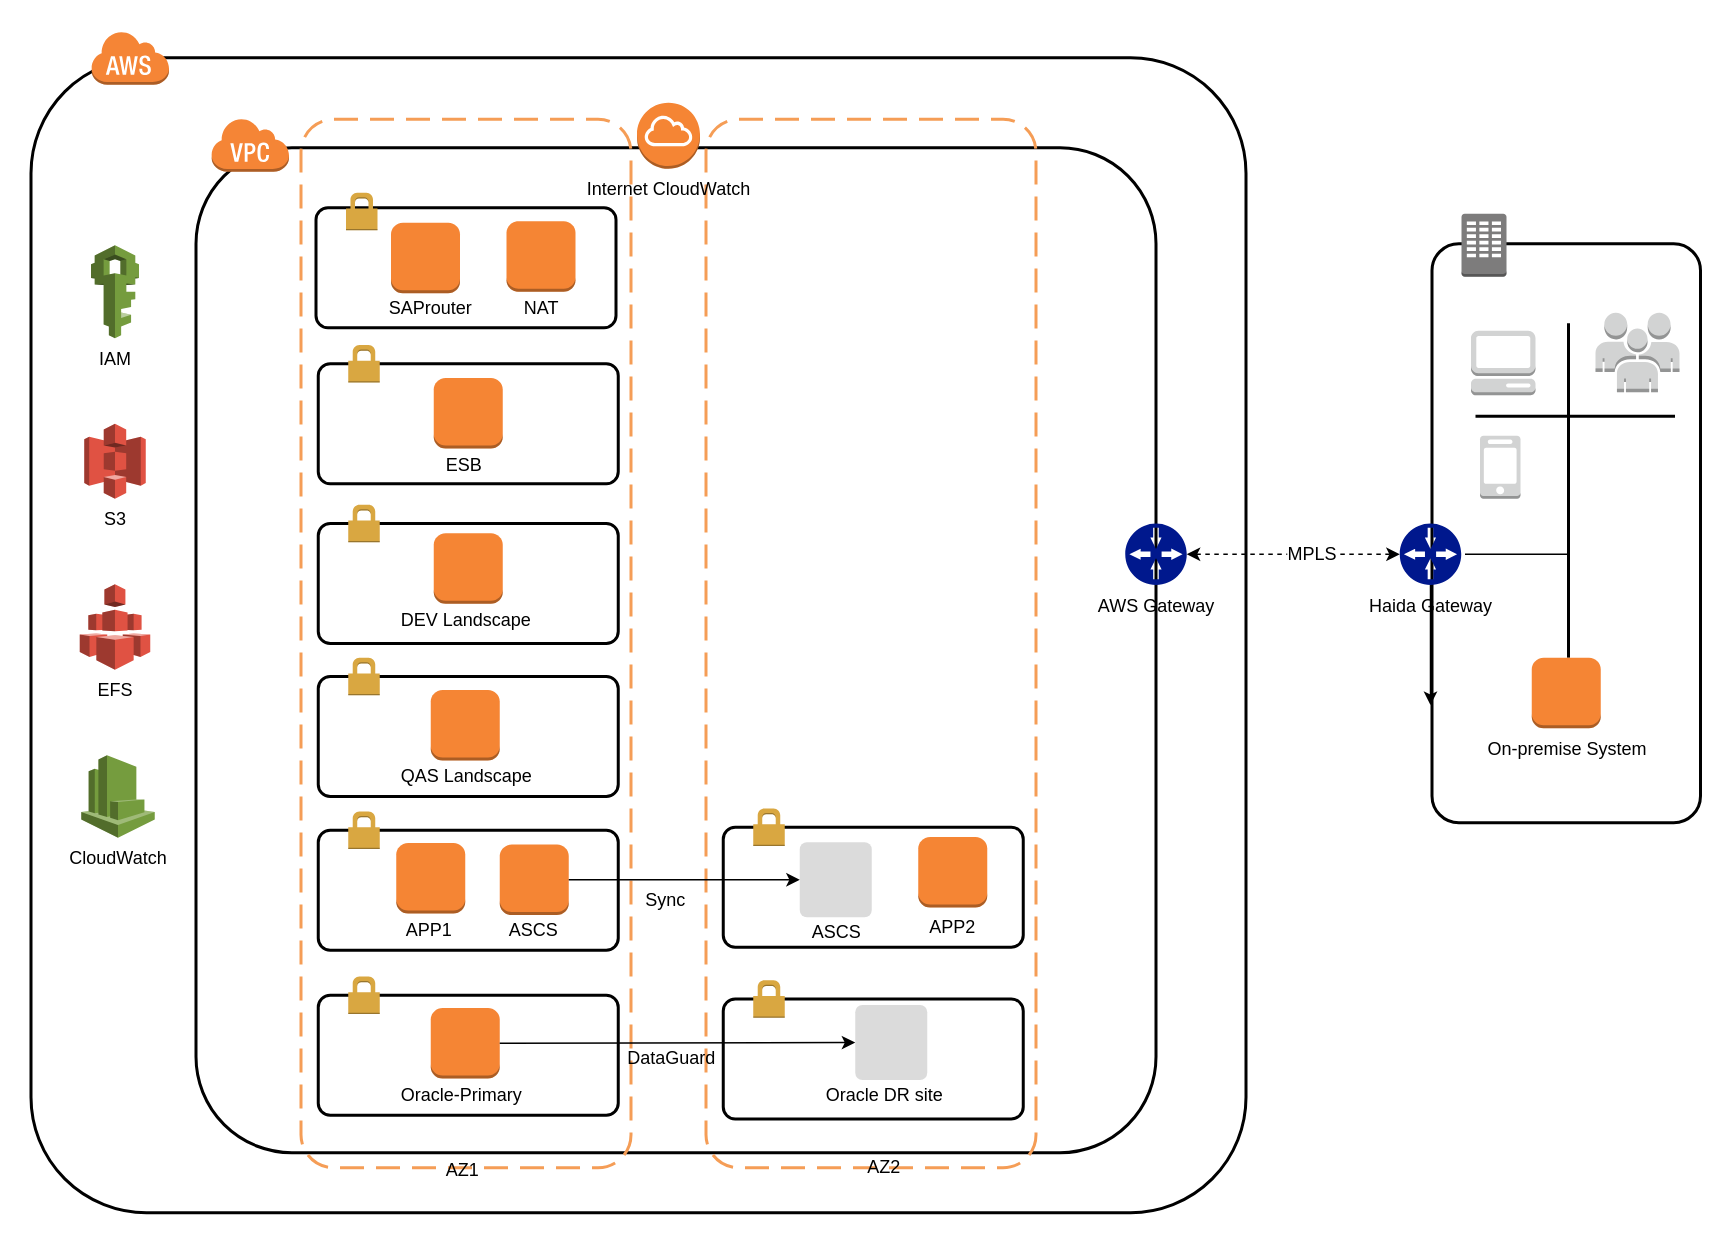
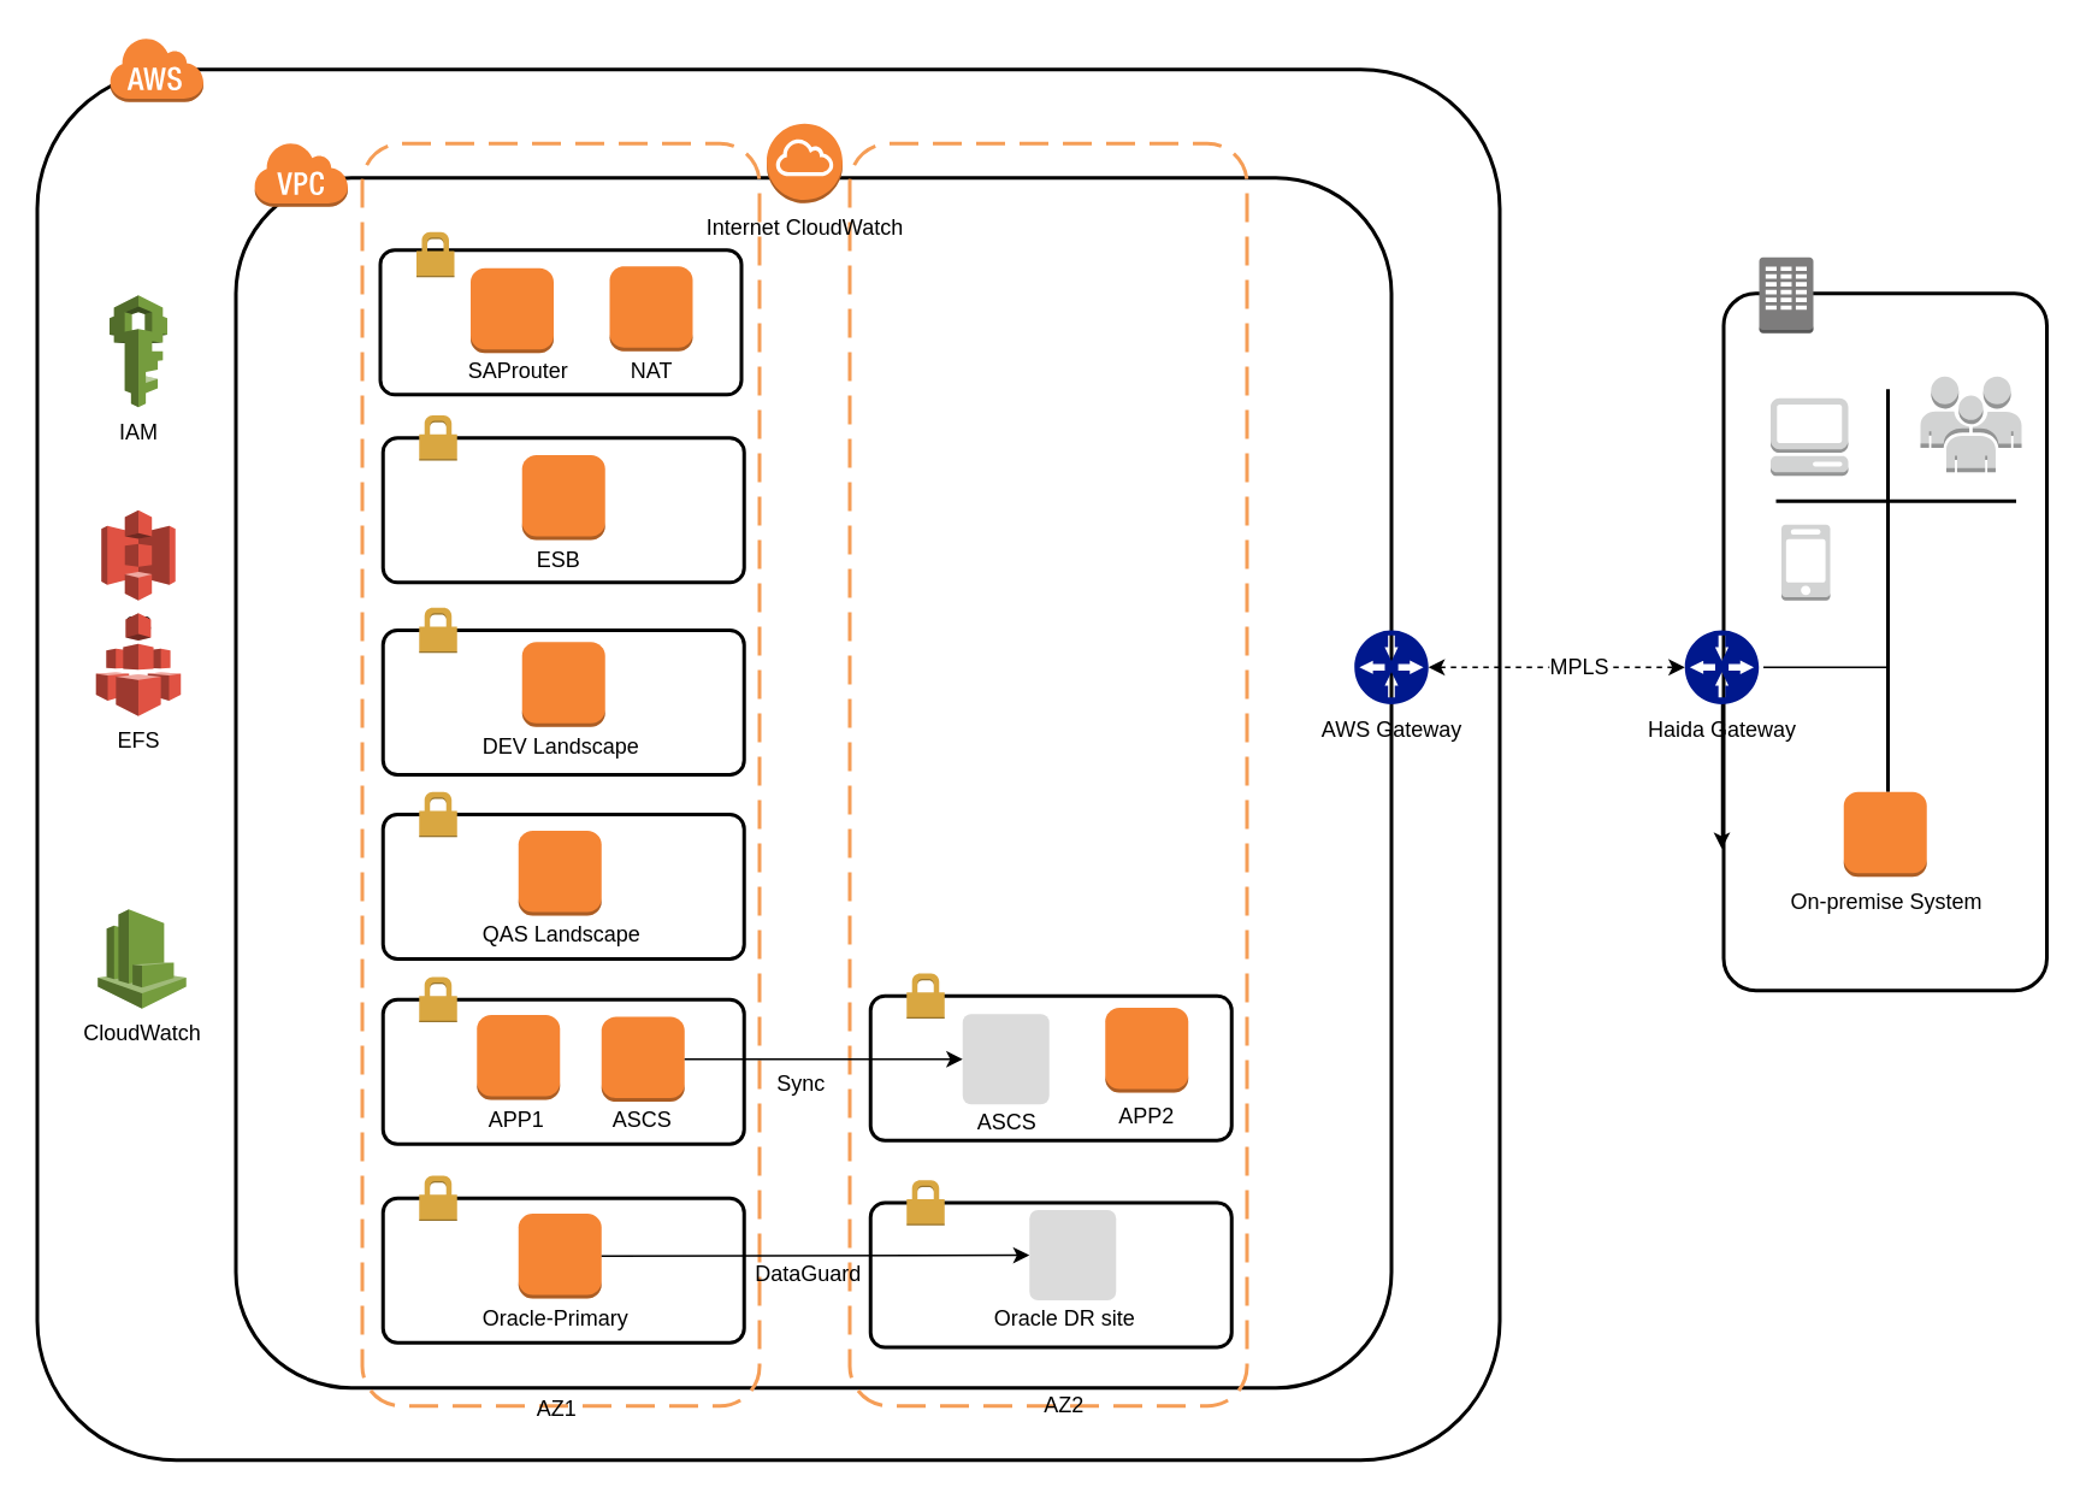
  <mxCell id="0" />
  <mxCell id="1" parent="0" />
  <mxCell id="2" value="" style="rounded=1;arcSize=10;dashed=0;strokeColor=#000000;fillColor=none;gradientColor=none;strokeWidth=2;" vertex="1" parent="1"><mxGeometry x="20" y="38" width="810" height="770" as="geometry" /></mxCell>
  <mxCell id="3" value="" style="dashed=0;html=1;shape=mxgraph.aws3.cloud;fillColor=#F58536;gradientColor=none;dashed=0;" vertex="1" parent="1"><mxGeometry x="60" y="20" width="52" height="36" as="geometry" /></mxCell>
  <mxCell id="4" value="" style="rounded=1;arcSize=10;dashed=0;strokeColor=#000000;fillColor=none;gradientColor=none;strokeWidth=2;" vertex="1" parent="1"><mxGeometry x="130" y="98" width="640" height="670" as="geometry" /></mxCell>
  <mxCell id="5" value="" style="dashed=0;html=1;shape=mxgraph.aws3.virtual_private_cloud;fillColor=#F58536;gradientColor=none;dashed=0;" vertex="1" parent="1"><mxGeometry x="140" y="78" width="52" height="36" as="geometry" /></mxCell>
  <mxCell id="6" value="" style="rounded=1;arcSize=10;dashed=1;strokeColor=#F59D56;fillColor=none;gradientColor=none;dashPattern=8 4;strokeWidth=2;" vertex="1" parent="1"><mxGeometry x="200" y="79" width="220" height="699" as="geometry" /></mxCell>
  <mxCell id="7" value="" style="rounded=1;arcSize=10;dashed=1;strokeColor=#F59D56;fillColor=none;gradientColor=none;dashPattern=8 4;strokeWidth=2;" vertex="1" parent="1"><mxGeometry x="470" y="79" width="220" height="699" as="geometry" /></mxCell>
  <mxCell id="8" value="" style="rounded=1;arcSize=10;dashed=0;strokeColor=#000000;fillColor=none;gradientColor=none;strokeWidth=2;" vertex="1" parent="1"><mxGeometry x="210" y="138" width="200" height="80" as="geometry" /></mxCell>
  <mxCell id="9" value="" style="dashed=0;html=1;shape=mxgraph.aws3.permissions;fillColor=#D9A741;gradientColor=none;dashed=0;" vertex="1" parent="1"><mxGeometry x="230" y="128" width="21" height="25" as="geometry" /></mxCell>
  <mxCell id="10" value="" style="rounded=1;arcSize=10;dashed=0;strokeColor=#000000;fillColor=none;gradientColor=none;strokeWidth=2;" vertex="1" parent="1"><mxGeometry x="211.5" y="348.5" width="200" height="80" as="geometry" /></mxCell>
  <mxCell id="11" value="" style="dashed=0;html=1;shape=mxgraph.aws3.permissions;fillColor=#D9A741;gradientColor=none;dashed=0;" vertex="1" parent="1"><mxGeometry x="231.5" y="336" width="21" height="25" as="geometry" /></mxCell>
  <mxCell id="12" value="" style="rounded=1;arcSize=10;dashed=0;strokeColor=#000000;fillColor=none;gradientColor=none;strokeWidth=2;" vertex="1" parent="1"><mxGeometry x="211.5" y="450.5" width="200" height="80" as="geometry" /></mxCell>
  <mxCell id="13" value="" style="dashed=0;html=1;shape=mxgraph.aws3.permissions;fillColor=#D9A741;gradientColor=none;dashed=0;" vertex="1" parent="1"><mxGeometry x="231.5" y="438" width="21" height="25" as="geometry" /></mxCell>
  <mxCell id="14" value="" style="rounded=1;arcSize=10;dashed=0;strokeColor=#000000;fillColor=none;gradientColor=none;strokeWidth=2;" vertex="1" parent="1"><mxGeometry x="211.5" y="553" width="200" height="80" as="geometry" /></mxCell>
  <mxCell id="15" value="" style="dashed=0;html=1;shape=mxgraph.aws3.permissions;fillColor=#D9A741;gradientColor=none;dashed=0;" vertex="1" parent="1"><mxGeometry x="231.5" y="540.5" width="21" height="25" as="geometry" /></mxCell>
  <mxCell id="16" value="" style="rounded=1;arcSize=10;dashed=0;strokeColor=#000000;fillColor=none;gradientColor=none;strokeWidth=2;" vertex="1" parent="1"><mxGeometry x="481.5" y="551" width="200" height="80" as="geometry" /></mxCell>
  <mxCell id="17" value="" style="dashed=0;html=1;shape=mxgraph.aws3.permissions;fillColor=#D9A741;gradientColor=none;dashed=0;" vertex="1" parent="1"><mxGeometry x="501.5" y="538.5" width="21" height="25" as="geometry" /></mxCell>
  <mxCell id="18" value="" style="rounded=1;arcSize=10;dashed=0;strokeColor=#000000;fillColor=none;gradientColor=none;strokeWidth=2;" vertex="1" parent="1"><mxGeometry x="211.5" y="663" width="200" height="80" as="geometry" /></mxCell>
  <mxCell id="19" value="" style="outlineConnect=0;dashed=0;verticalLabelPosition=bottom;verticalAlign=top;align=center;html=1;shape=mxgraph.aws3.instance;fillColor=#F58534;gradientColor=none;" vertex="1" parent="1"><mxGeometry x="286.5" y="671.5" width="46" height="47" as="geometry" /></mxCell>
  <mxCell id="20" value="" style="dashed=0;html=1;shape=mxgraph.aws3.permissions;fillColor=#D9A741;gradientColor=none;dashed=0;" vertex="1" parent="1"><mxGeometry x="231.5" y="650.5" width="21" height="25" as="geometry" /></mxCell>
  <mxCell id="21" value="" style="rounded=1;arcSize=10;dashed=0;strokeColor=#000000;fillColor=none;gradientColor=none;strokeWidth=2;" vertex="1" parent="1"><mxGeometry x="481.5" y="665.5" width="200" height="80" as="geometry" /></mxCell>
  <mxCell id="22" value="" style="dashed=0;html=1;shape=mxgraph.aws3.permissions;fillColor=#D9A741;gradientColor=none;dashed=0;" vertex="1" parent="1"><mxGeometry x="501.5" y="653" width="21" height="25" as="geometry" /></mxCell>
  <mxCell id="23" value="Oracle-Primary" style="text;html=1;resizable=0;points=[];autosize=1;align=left;verticalAlign=top;spacingTop=-4;" vertex="1" parent="1"><mxGeometry x="265" y="719.5" width="100" height="20" as="geometry" /></mxCell>
  <mxCell id="24" value="&amp;nbsp;Oracle DR site" style="text;html=1;resizable=0;points=[];autosize=1;align=left;verticalAlign=top;spacingTop=-4;" vertex="1" parent="1"><mxGeometry x="544.5" y="719.5" width="100" height="20" as="geometry" /></mxCell>
  <mxCell id="25" value="" style="outlineConnect=0;dashed=0;verticalLabelPosition=bottom;verticalAlign=top;align=center;html=1;shape=mxgraph.aws3.instance;fillColor=#F58534;gradientColor=none;" vertex="1" parent="1"><mxGeometry x="263.5" y="561.5" width="46" height="47" as="geometry" /></mxCell>
  <mxCell id="26" value="" style="outlineConnect=0;dashed=0;verticalLabelPosition=bottom;verticalAlign=top;align=center;html=1;shape=mxgraph.aws3.instance;fillColor=#F58534;gradientColor=none;" vertex="1" parent="1"><mxGeometry x="332.5" y="562.5" width="46" height="47" as="geometry" /></mxCell>
  <mxCell id="27" value="&amp;nbsp;APP1" style="text;html=1;resizable=0;points=[];autosize=1;align=left;verticalAlign=top;spacingTop=-4;" vertex="1" parent="1"><mxGeometry x="264.5" y="609.5" width="50" height="20" as="geometry" /></mxCell>
  <mxCell id="28" value="ASCS" style="text;html=1;resizable=0;points=[];autosize=1;align=left;verticalAlign=top;spacingTop=-4;" vertex="1" parent="1"><mxGeometry x="336.5" y="609.5" width="50" height="20" as="geometry" /></mxCell>
  <mxCell id="29" value="" style="rounded=1;arcSize=10;strokeColor=none;fillColor=#DBDBDB;gradientColor=none;" vertex="1" parent="1"><mxGeometry x="532.5" y="561" width="48" height="50" as="geometry" /></mxCell>
  <mxCell id="30" value="" style="outlineConnect=0;dashed=0;verticalLabelPosition=bottom;verticalAlign=top;align=center;html=1;shape=mxgraph.aws3.instance;fillColor=#F58534;gradientColor=none;" vertex="1" parent="1"><mxGeometry x="611.5" y="557.5" width="46" height="47" as="geometry" /></mxCell>
  <mxCell id="31" value="&amp;nbsp;APP2" style="text;html=1;resizable=0;points=[];autosize=1;align=left;verticalAlign=top;spacingTop=-4;" vertex="1" parent="1"><mxGeometry x="613.5" y="607.5" width="50" height="20" as="geometry" /></mxCell>
  <mxCell id="32" value="ASCS" style="text;html=1;resizable=0;points=[];autosize=1;align=left;verticalAlign=top;spacingTop=-4;" vertex="1" parent="1"><mxGeometry x="538.5" y="611" width="50" height="20" as="geometry" /></mxCell>
  <mxCell id="33" value="" style="outlineConnect=0;dashed=0;verticalLabelPosition=bottom;verticalAlign=top;align=center;html=1;shape=mxgraph.aws3.instance;fillColor=#F58534;gradientColor=none;" vertex="1" parent="1"><mxGeometry x="286.5" y="459.5" width="46" height="47" as="geometry" /></mxCell>
  <mxCell id="34" value="QAS&amp;nbsp;Landscape" style="text;html=1;resizable=0;points=[];autosize=1;align=left;verticalAlign=top;spacingTop=-4;" vertex="1" parent="1"><mxGeometry x="264.5" y="506.5" width="100" height="20" as="geometry" /></mxCell>
  <mxCell id="35" value="" style="outlineConnect=0;dashed=0;verticalLabelPosition=bottom;verticalAlign=top;align=center;html=1;shape=mxgraph.aws3.instance;fillColor=#F58534;gradientColor=none;" vertex="1" parent="1"><mxGeometry x="288.5" y="355" width="46" height="47" as="geometry" /></mxCell>
  <mxCell id="36" value="DEV Landscape" style="text;html=1;resizable=0;points=[];autosize=1;align=left;verticalAlign=top;spacingTop=-4;" vertex="1" parent="1"><mxGeometry x="265" y="403" width="100" height="20" as="geometry" /></mxCell>
  <mxCell id="37" value="" style="outlineConnect=0;dashed=0;verticalLabelPosition=bottom;verticalAlign=top;align=center;html=1;shape=mxgraph.aws3.instance;fillColor=#F58534;gradientColor=none;" vertex="1" parent="1"><mxGeometry x="260" y="148" width="46" height="47" as="geometry" /></mxCell>
  <mxCell id="38" value="" style="outlineConnect=0;dashed=0;verticalLabelPosition=bottom;verticalAlign=top;align=center;html=1;shape=mxgraph.aws3.instance;fillColor=#F58534;gradientColor=none;" vertex="1" parent="1"><mxGeometry x="337" y="147" width="46" height="47" as="geometry" /></mxCell>
  <mxCell id="39" value="SAProuter" style="text;html=1;resizable=0;points=[];autosize=1;align=left;verticalAlign=top;spacingTop=-4;" vertex="1" parent="1"><mxGeometry x="257" y="195" width="70" height="20" as="geometry" /></mxCell>
  <mxCell id="40" value="NAT" style="text;html=1;resizable=0;points=[];autosize=1;align=left;verticalAlign=top;spacingTop=-4;" vertex="1" parent="1"><mxGeometry x="347" y="195" width="40" height="20" as="geometry" /></mxCell>
  <mxCell id="41" value="" style="rounded=1;arcSize=10;strokeColor=none;fillColor=#DBDBDB;gradientColor=none;" vertex="1" parent="1"><mxGeometry x="569.5" y="669.5" width="48" height="50" as="geometry" /></mxCell>
  <mxCell id="42" value="" style="endArrow=classic;html=1;entryX=0;entryY=0.5;entryDx=0;entryDy=0;" edge="1" parent="1" source="26" target="29"><mxGeometry width="50" height="50" relative="1" as="geometry"><mxPoint x="378.5" y="636" as="sourcePoint" /><mxPoint x="449.211" y="586" as="targetPoint" /></mxGeometry></mxCell>
  <mxCell id="43" value="" style="endArrow=classic;html=1;" edge="1" parent="1" source="19" target="41"><mxGeometry width="50" height="50" relative="1" as="geometry"><mxPoint x="332.5" y="745" as="sourcePoint" /><mxPoint x="403.211" y="695" as="targetPoint" /></mxGeometry></mxCell>
  <mxCell id="44" value="Internet CloudWatch" style="outlineConnect=0;dashed=0;verticalLabelPosition=bottom;verticalAlign=top;align=center;html=1;shape=mxgraph.aws3.internet_gateway;fillColor=#F58534;gradientColor=none;" vertex="1" parent="1"><mxGeometry x="424" y="68" width="42" height="44" as="geometry" /></mxCell>
  <mxCell id="45" value="DataGuard" style="text;html=1;resizable=0;points=[];autosize=1;align=left;verticalAlign=top;spacingTop=-4;" vertex="1" parent="1"><mxGeometry x="416" y="694.5" width="70" height="20" as="geometry" /></mxCell>
  <mxCell id="46" value="Sync" style="text;html=1;resizable=0;points=[];autosize=1;align=left;verticalAlign=top;spacingTop=-4;" vertex="1" parent="1"><mxGeometry x="428" y="590" width="40" height="20" as="geometry" /></mxCell>
  <mxCell id="47" value="" style="rounded=1;arcSize=10;dashed=0;strokeColor=#000000;fillColor=none;gradientColor=none;strokeWidth=2;" vertex="1" parent="1"><mxGeometry x="211.5" y="242" width="200" height="80" as="geometry" /></mxCell>
  <mxCell id="48" value="" style="dashed=0;html=1;shape=mxgraph.aws3.permissions;fillColor=#D9A741;gradientColor=none;dashed=0;" vertex="1" parent="1"><mxGeometry x="231.5" y="229.5" width="21" height="25" as="geometry" /></mxCell>
  <mxCell id="49" value="" style="outlineConnect=0;dashed=0;verticalLabelPosition=bottom;verticalAlign=top;align=center;html=1;shape=mxgraph.aws3.instance;fillColor=#F58534;gradientColor=none;" vertex="1" parent="1"><mxGeometry x="288.5" y="251.5" width="46" height="47" as="geometry" /></mxCell>
  <mxCell id="50" value="ESB" style="text;html=1;resizable=0;points=[];autosize=1;align=left;verticalAlign=top;spacingTop=-4;" vertex="1" parent="1"><mxGeometry x="295" y="299.5" width="40" height="20" as="geometry" /></mxCell>
  <mxCell id="51" value="IAM" style="outlineConnect=0;dashed=0;verticalLabelPosition=bottom;verticalAlign=top;align=center;html=1;shape=mxgraph.aws3.iam;fillColor=#759C3E;gradientColor=none;" vertex="1" parent="1"><mxGeometry x="60" y="163" width="32" height="62" as="geometry" /></mxCell>
  <mxCell id="52" value="S3" style="outlineConnect=0;dashed=0;verticalLabelPosition=bottom;verticalAlign=top;align=center;html=1;shape=mxgraph.aws3.s3;fillColor=#E05243;gradientColor=none;" vertex="1" parent="1"><mxGeometry x="55.5" y="282" width="41" height="50" as="geometry" /></mxCell>
- <mxCell id="53" value="EFS" style="outlineConnect=0;dashed=0;verticalLabelPosition=bottom;verticalAlign=top;align=center;html=1;shape=mxgraph.aws3.efs;fillColor=#E05243;gradientColor=none;" vertex="1" parent="1"><mxGeometry x="52.5" y="389" width="47" height="57" as="geometry" /></mxCell>
+ <mxCell id="53" value="EFS" style="outlineConnect=0;dashed=0;verticalLabelPosition=bottom;verticalAlign=top;align=center;html=1;shape=mxgraph.aws3.efs;fillColor=#E05243;gradientColor=none;" vertex="1" parent="1"><mxGeometry x="52.5" y="339" width="47" height="57" as="geometry" /></mxCell>
  <mxCell id="54" value="CloudWatch" style="outlineConnect=0;dashed=0;verticalLabelPosition=bottom;verticalAlign=top;align=center;html=1;shape=mxgraph.aws3.cloudwatch;fillColor=#759C3E;gradientColor=none;" vertex="1" parent="1"><mxGeometry x="53.5" y="503" width="49" height="55" as="geometry" /></mxCell>
  <mxCell id="55" value="" style="rounded=1;arcSize=10;dashed=0;strokeColor=#000000;fillColor=none;gradientColor=none;strokeWidth=2;" vertex="1" parent="1"><mxGeometry x="954" y="162" width="179" height="386" as="geometry" /></mxCell>
  <mxCell id="56" value="" style="dashed=0;html=1;shape=mxgraph.aws3.corporate_data_center;fillColor=#7D7C7C;gradientColor=none;dashed=0;" vertex="1" parent="1"><mxGeometry x="973.667" y="142" width="30" height="42" as="geometry" /></mxCell>
  <mxCell id="57" value="" style="outlineConnect=0;dashed=0;verticalLabelPosition=bottom;verticalAlign=top;align=center;html=1;shape=mxgraph.aws3.users;fillColor=#D2D3D3;gradientColor=none;" vertex="1" parent="1"><mxGeometry x="1063" y="208" width="56" height="53" as="geometry" /></mxCell>
  <mxCell id="58" value="" style="outlineConnect=0;dashed=0;verticalLabelPosition=bottom;verticalAlign=top;align=center;html=1;shape=mxgraph.aws3.management_console;fillColor=#D2D3D3;gradientColor=none;" vertex="1" parent="1"><mxGeometry x="980" y="220" width="43" height="43" as="geometry" /></mxCell>
  <mxCell id="59" value="" style="outlineConnect=0;dashed=0;verticalLabelPosition=bottom;verticalAlign=top;align=center;html=1;shape=mxgraph.aws3.mobile_client;fillColor=#D2D3D3;gradientColor=none;" vertex="1" parent="1"><mxGeometry x="986" y="290" width="27" height="42" as="geometry" /></mxCell>
  <mxCell id="60" value="AZ1" style="text;html=1;resizable=0;points=[];autosize=1;align=left;verticalAlign=top;spacingTop=-4;" vertex="1" parent="1"><mxGeometry x="294.5" y="770" width="40" height="20" as="geometry" /></mxCell>
  <mxCell id="61" value="AZ2" style="text;html=1;resizable=0;points=[];autosize=1;align=left;verticalAlign=top;spacingTop=-4;" vertex="1" parent="1"><mxGeometry x="575.5" y="768" width="40" height="20" as="geometry" /></mxCell>
  <mxCell id="62" value="AWS&amp;nbsp;Gateway" style="shadow=0;dashed=0;html=1;strokeColor=none;labelPosition=center;verticalLabelPosition=bottom;verticalAlign=top;align=center;shape=mxgraph.mscae.enterprise.gateway;fillColor=#00188D;" vertex="1" parent="1"><mxGeometry x="749.5" y="348.5" width="41" height="41" as="geometry" /></mxCell>
  <mxCell id="63" value="" style="edgeStyle=orthogonalEdgeStyle;rounded=0;orthogonalLoop=1;jettySize=auto;html=1;" edge="1" parent="1" source="64"><mxGeometry relative="1" as="geometry"><mxPoint x="953" y="469.5" as="targetPoint" /></mxGeometry></mxCell>
  <mxCell id="64" value="Haida Gateway" style="shadow=0;dashed=0;html=1;strokeColor=none;labelPosition=center;verticalLabelPosition=bottom;verticalAlign=top;align=center;shape=mxgraph.mscae.enterprise.gateway;fillColor=#00188D;" vertex="1" parent="1"><mxGeometry x="932.5" y="348.5" width="41" height="41" as="geometry" /></mxCell>
  <mxCell id="65" value="" style="endArrow=classic;startArrow=classic;html=1;entryX=0;entryY=0.5;entryDx=0;entryDy=0;entryPerimeter=0;exitX=1;exitY=0.5;exitDx=0;exitDy=0;exitPerimeter=0;dashed=1;" edge="1" parent="1" source="62" target="64"><mxGeometry width="50" height="50" relative="1" as="geometry"><mxPoint x="800" y="398" as="sourcePoint" /><mxPoint x="850" y="348" as="targetPoint" /></mxGeometry></mxCell>
  <mxCell id="66" value="MPLS" style="text;html=1;resizable=0;points=[];align=center;verticalAlign=middle;labelBackgroundColor=#ffffff;" vertex="1" connectable="0" parent="65"><mxGeometry x="0.171" y="1" relative="1" as="geometry"><mxPoint as="offset" /></mxGeometry></mxCell>
  <mxCell id="67" value="" style="line;strokeWidth=2;html=1;" vertex="1" parent="1"><mxGeometry x="983" y="272" width="133" height="10" as="geometry" /></mxCell>
  <mxCell id="68" value="" style="line;strokeWidth=2;direction=south;html=1;" vertex="1" parent="1"><mxGeometry x="1040" y="215" width="10" height="223" as="geometry" /></mxCell>
  <mxCell id="69" value="On-premise System" style="outlineConnect=0;dashed=0;verticalLabelPosition=bottom;verticalAlign=top;align=center;html=1;shape=mxgraph.aws3.instance;fillColor=#F58534;gradientColor=none;" vertex="1" parent="1"><mxGeometry x="1020.5" y="438" width="46" height="47" as="geometry" /></mxCell>
  <mxCell id="70" value="" style="line;strokeWidth=1;fillColor=none;align=left;verticalAlign=middle;spacingTop=-1;spacingLeft=3;spacingRight=3;rotatable=0;labelPosition=right;points=[];portConstraint=eastwest;" vertex="1" parent="1"><mxGeometry x="976" y="365" width="70" height="8" as="geometry" /></mxCell>
